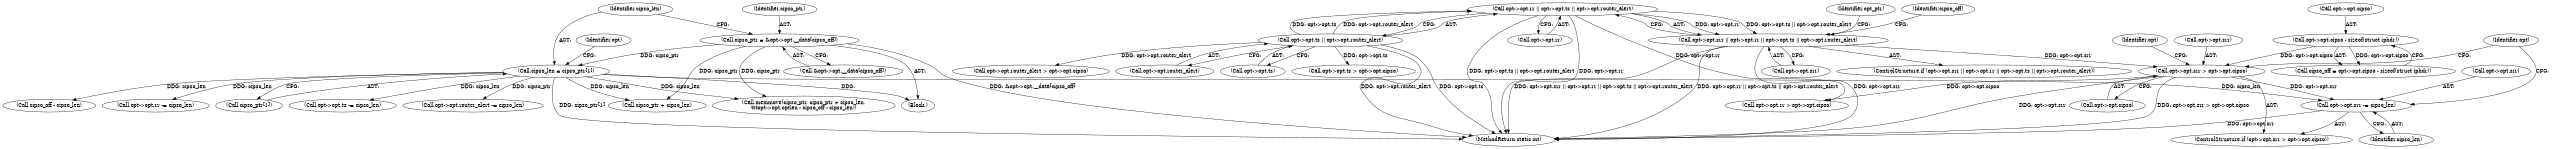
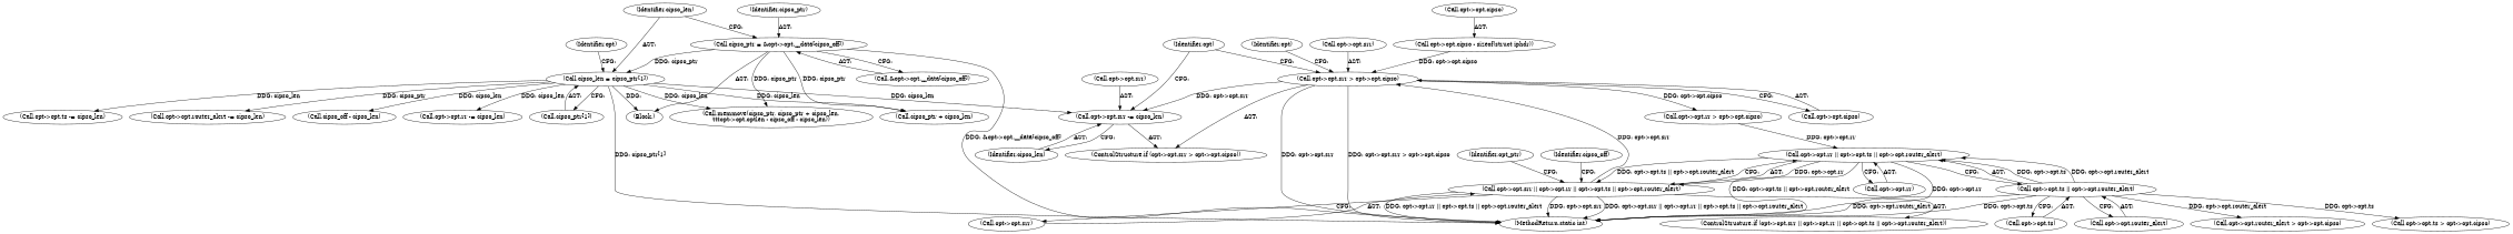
  digraph {
    n1 [label="(Call,opt->opt.srr -= cipso_len)"]
    n2 [label="(MethodReturn,static int)"]
    n3 [label="(Identifier,cipso_len)"]
    n4 [label="(ControlStructure,if (opt->opt.srr > opt->opt.cipso))"]
    n5 [label="(Call,cipso_len = cipso_ptr[1])"]
    n6 [label="(Call,cipso_ptr + cipso_len)"]
    n7 [label="(Call,opt->opt.rr -= cipso_len)"]
    n8 [label="(Call,memmove(cipso_ptr, cipso_ptr + cipso_len,\n\t\t\topt->opt.optlen - cipso_off - cipso_len))"]
    n9 [label="(Call,cipso_ptr[1])"]
    n10 [label="(Call,opt->opt.ts -= cipso_len)"]
    n11 [label="(Block,)"]
    n12 [label="(Call,opt->opt.router_alert -= cipso_len)"]
    n13 [label="(Call,cipso_off - cipso_len)"]
    n14 [label="(Call,cipso_ptr = &opt->opt.__data[cipso_off])"]
    n15 [label="(Call,&opt->opt.__data[cipso_off])"]
    n16 [label="(Call,opt->opt.srr > opt->opt.cipso)"]
    n17 [label="(Call,opt->opt.rr > opt->opt.cipso)"]
    n18 [label="(Call,opt->opt.cipso)"]
    n19 [label="(Call,opt->opt.srr || opt->opt.rr || opt->opt.ts || opt->opt.router_alert)"]
    n20 [label="(Call,opt->opt.rr || opt->opt.ts || opt->opt.router_alert)"]
    n21 [label="(Call,opt->opt.srr)"]
    n22 [label="(ControlStructure,if (opt->opt.srr || opt->opt.rr || opt->opt.ts || opt->opt.router_alert))"]
    n23 [label="(Call,opt->opt.ts || opt->opt.router_alert)"]
    n24 [label="(Call,opt->opt.rr)"]
    n25 [label="(Call,opt->opt.router_alert > opt->opt.cipso)"]
    n26 [label="(Call,opt->opt.router_alert)"]
    n27 [label="(Call,opt->opt.ts)"]
    n28 [label="(Call,opt->opt.ts > opt->opt.cipso)"]
    n29 [label="(Call,opt->opt.cipso - sizeof(struct iphdr))"]
-   n30 [label="(Call,cipso_off = opt->opt.cipso - sizeof(struct iphdr))"]
    n31 [label="(Identifier,opt)"]
    n32 [label="(Identifier,opt)"]
    n33 [label="(Identifier,opt)"]
    n34 [label="(Identifier,cipso_ptr)"]
    n35 [label="(Call,opt->opt.srr)"]
    n36 [label="(Identifier,opt_ptr)"]
    n37 [label="(Identifier,cipso_off)"]
    n38 [label="(Call,opt->opt.srr)"]
    n39 [label="(Call,opt->opt.cipso)"]
    n40 [label="(Identifier,cipso_len)"]
-   n1 -> n2 [label="DDG: opt->opt.srr"]
    n1 -> n3 [label="CFG: "]
    n1 -> n4 [label="AST: "]
    n3 -> n1 [label="AST: "]
    n5 -> n1 [label="DDG: cipso_len"]
    n5 -> n2 [label="DDG: cipso_ptr[1]"]
    n5 -> n6 [label="DDG: cipso_len"]
    n5 -> n7 [label="DDG: cipso_len"]
    n5 -> n8 [label="DDG: cipso_len"]
    n5 -> n9 [label="CFG: "]
    n5 -> n10 [label="DDG: cipso_len"]
    n5 -> n11 [label="DDG: "]
    n5 -> n12 [label="DDG: cipso_ptr"]
    n5 -> n13 [label="DDG: cipso_len"]
    n9 -> n5 [label="AST: "]
    n14 -> n2 [label="DDG: &opt->opt.__data[cipso_off]"]
    n14 -> n5 [label="DDG: cipso_ptr"]
    n14 -> n6 [label="DDG: cipso_ptr"]
    n14 -> n8 [label="DDG: cipso_ptr"]
    n14 -> n11 [label="AST: "]
    n14 -> n15 [label="CFG: "]
    n15 -> n14 [label="AST: "]
    n16 -> n1 [label="DDG: opt->opt.srr"]
    n16 -> n2 [label="DDG: opt->opt.srr"]
    n16 -> n2 [label="DDG: opt->opt.srr > opt->opt.cipso"]
    n16 -> n4 [label="AST: "]
    n16 -> n17 [label="DDG: opt->opt.cipso"]
    n16 -> n18 [label="CFG: "]
    n18 -> n16 [label="AST: "]
    n19 -> n2 [label="DDG: opt->opt.srr || opt->opt.rr || opt->opt.ts || opt->opt.router_alert"]
    n19 -> n2 [label="DDG: opt->opt.rr || opt->opt.ts || opt->opt.router_alert"]
    n19 -> n2 [label="DDG: opt->opt.srr"]
    n19 -> n16 [label="DDG: opt->opt.srr"]
    n19 -> n20 [label="CFG: "]
    n19 -> n21 [label="CFG: "]
    n19 -> n22 [label="AST: "]
    n20 -> n2 [label="DDG: opt->opt.ts || opt->opt.router_alert"]
    n20 -> n2 [label="DDG: opt->opt.rr"]
-   n20 -> n17 [label="DDG: opt->opt.rr"]
+   n17 -> n20 [label="DDG: opt->opt.rr"]
    n20 -> n19 [label="AST: "]
    n20 -> n19 [label="DDG: opt->opt.rr"]
    n20 -> n19 [label="DDG: opt->opt.ts || opt->opt.router_alert"]
    n20 -> n23 [label="CFG: "]
    n20 -> n24 [label="CFG: "]
    n21 -> n19 [label="AST: "]
    n23 -> n2 [label="DDG: opt->opt.router_alert"]
    n23 -> n2 [label="DDG: opt->opt.ts"]
    n23 -> n20 [label="AST: "]
    n23 -> n20 [label="DDG: opt->opt.ts"]
    n23 -> n20 [label="DDG: opt->opt.router_alert"]
    n23 -> n25 [label="DDG: opt->opt.router_alert"]
    n23 -> n26 [label="CFG: "]
    n23 -> n27 [label="CFG: "]
    n23 -> n28 [label="DDG: opt->opt.ts"]
    n24 -> n20 [label="AST: "]
    n26 -> n23 [label="AST: "]
    n27 -> n23 [label="AST: "]
    n29 -> n16 [label="DDG: opt->opt.cipso"]
-   n29 -> n30 [label="AST: "]
-   n29 -> n30 [label="DDG: opt->opt.cipso"]
-   n30 -> n29 [label="CFG: "]
    n31 -> n5 [label="CFG: "]
    n32 -> n1 [label="CFG: "]
    n32 -> n16 [label="CFG: "]
    n33 -> n16 [label="CFG: "]
    n34 -> n14 [label="AST: "]
    n35 -> n1 [label="AST: "]
    n36 -> n19 [label="CFG: "]
    n37 -> n19 [label="CFG: "]
    n38 -> n16 [label="AST: "]
    n39 -> n29 [label="AST: "]
    n40 -> n5 [label="AST: "]
    n40 -> n14 [label="CFG: "]
  }
